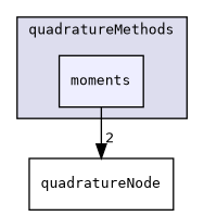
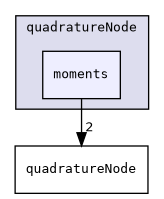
  digraph {
    compound=true
    fontname="DejaVu Sans Mono"
    node [fontname="DejaVu Sans Mono" fontsize=10 shape=box]
    n1 [fillcolor="#eeeeff" label=moments pencolor=black style=filled]
    n2 [label=quadratureNode]
    subgraph cluster_1 {
      bgcolor="#ddddee"
      fontsize=10
-     label=quadratureMethods
+     label=quadratureNode
      pencolor=black
      n1
    }
    n1 -> n2 [headlabel=2 labeldistance=1.5 labelfontname=Helvetica labelfontsize=10 fontname="DejaVu Sans Mono"]
  }
